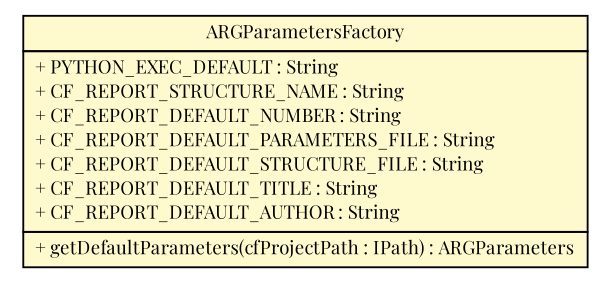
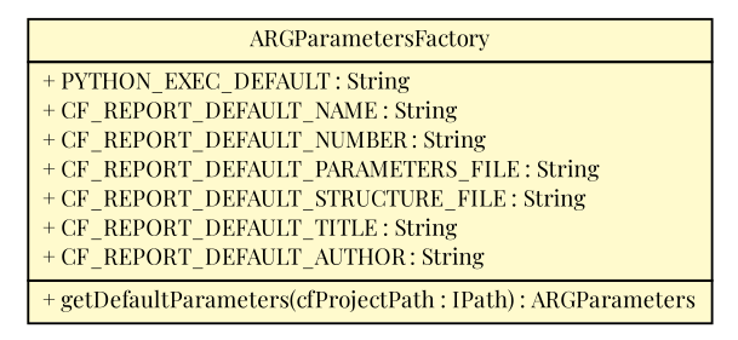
  digraph {
    nodesep=0.25
    ranksep=0.5
    fontname="Playfair Display"
-   n1 [fontcolor=black fontname="Playfair Display" fontsize=10.0 label=<<table title="gov.sandia.cf.application.configuration.arg.ARGParametersFactory" border="0" cellborder="1" cellspacing="0" cellpadding="2" port="p" bgcolor="lemonChiffon" href="./ARGParametersFactory.html"> 		<tr><td><table border="0" cellspacing="0" cellpadding="1"> <tr><td align="center" balign="center"> ARGParametersFactory </td></tr> 		</table></td></tr> 		<tr><td><table border="0" cellspacing="0" cellpadding="1"> <tr><td align="left" balign="left"> + PYTHON_EXEC_DEFAULT : String </td></tr> <tr><td align="left" balign="left"> + CF_REPORT_STRUCTURE_NAME : String </td></tr> <tr><td align="left" balign="left"> + CF_REPORT_DEFAULT_NUMBER : String </td></tr> <tr><td align="left" balign="left"> + CF_REPORT_DEFAULT_PARAMETERS_FILE : String </td></tr> <tr><td align="left" balign="left"> + CF_REPORT_DEFAULT_STRUCTURE_FILE : String </td></tr> <tr><td align="left" balign="left"> + CF_REPORT_DEFAULT_TITLE : String </td></tr> <tr><td align="left" balign="left"> + CF_REPORT_DEFAULT_AUTHOR : String </td></tr> 		</table></td></tr> 		<tr><td><table border="0" cellspacing="0" cellpadding="1"> <tr><td align="left" balign="left"> + getDefaultParameters(cfProjectPath : IPath) : ARGParameters </td></tr> 		</table></td></tr> 		</table>> shape=plaintext]
+   n1 [fontcolor=black fontname="Playfair Display" fontsize=10.0 label=<<table title="gov.sandia.cf.application.configuration.arg.ARGParametersFactory" border="0" cellborder="1" cellspacing="0" cellpadding="2" port="p" bgcolor="lemonChiffon" href="./ARGParametersFactory.html"> 		<tr><td><table border="0" cellspacing="0" cellpadding="1"> <tr><td align="center" balign="center"> ARGParametersFactory </td></tr> 		</table></td></tr> 		<tr><td><table border="0" cellspacing="0" cellpadding="1"> <tr><td align="left" balign="left"> + PYTHON_EXEC_DEFAULT : String </td></tr> <tr><td align="left" balign="left"> + CF_REPORT_DEFAULT_NAME : String </td></tr> <tr><td align="left" balign="left"> + CF_REPORT_DEFAULT_NUMBER : String </td></tr> <tr><td align="left" balign="left"> + CF_REPORT_DEFAULT_PARAMETERS_FILE : String </td></tr> <tr><td align="left" balign="left"> + CF_REPORT_DEFAULT_STRUCTURE_FILE : String </td></tr> <tr><td align="left" balign="left"> + CF_REPORT_DEFAULT_TITLE : String </td></tr> <tr><td align="left" balign="left"> + CF_REPORT_DEFAULT_AUTHOR : String </td></tr> 		</table></td></tr> 		<tr><td><table border="0" cellspacing="0" cellpadding="1"> <tr><td align="left" balign="left"> + getDefaultParameters(cfProjectPath : IPath) : ARGParameters </td></tr> 		</table></td></tr> 		</table>> shape=plaintext]
  }
